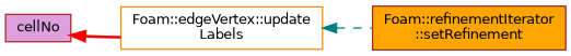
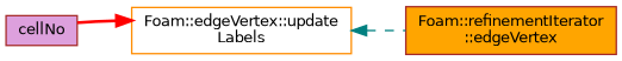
  digraph {
    rankdir=LR
    node [color=brown fontname=Helvetica fontsize=10 shape=record style=filled]
    edge [dir=back fontname=Helvetica fontsize=10 labelfontname=Helvetica labelfontsize=10]
    n1 [fillcolor=plum fontcolor=black height=0.2 label=cellNo width=0.4]
    n2 [color=darkorange fillcolor=white height=0.2 label="Foam::edgeVertex::update\lLabels" width=0.4]
-   n3 [fillcolor=orange height=0.2 label="Foam::refinementIterator\l::setRefinement" width=0.4]
-   n1 -> n2 [color=red style=bold]
+   n3 [fillcolor=orange height=0.2 label="Foam::refinementIterator\l::edgeVertex" width=0.4]
+   n2 -> n1 [color=red style=bold]
    n2 -> n3 [color=teal style=dashed]
  }
